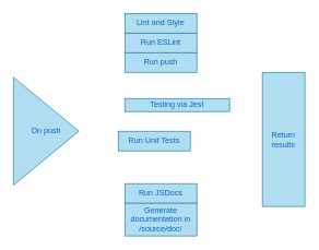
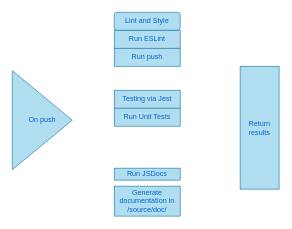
  <mxCell id="0" />
  <mxCell id="1" parent="0" />
- <mxCell id="2" value="&lt;font color=&quot;#0066cc&quot;&gt;Testing via Jest&lt;/font&gt;" style="rounded=0;whiteSpace=wrap;html=1;fillColor=#b1ddf0;strokeColor=#10739e;" parent="1" vertex="1"><mxGeometry x="190" y="150" width="160" height="20" as="geometry" /></mxCell>
+ <mxCell id="2" value="&lt;font color=&quot;#0066cc&quot;&gt;Testing via Jest&lt;/font&gt;" style="rounded=0;whiteSpace=wrap;html=1;fillColor=#b1ddf0;strokeColor=#10739e;" parent="1" vertex="1"><mxGeometry x="190" y="150" width="110" height="30" as="geometry" /></mxCell>
  <mxCell id="3" value="&lt;font color=&quot;#0066cc&quot;&gt;On push&lt;/font&gt;" style="triangle;whiteSpace=wrap;html=1;fillColor=#b1ddf0;strokeColor=#10739e;" parent="1" vertex="1"><mxGeometry x="20" y="117.5" width="100" height="165" as="geometry" /></mxCell>
- <mxCell id="4" value="&lt;font color=&quot;#0066cc&quot;&gt;Run Unit Tests&lt;/font&gt;" style="rounded=0;whiteSpace=wrap;html=1;fillColor=#b1ddf0;strokeColor=#10739e;" parent="1" vertex="1"><mxGeometry x="180" y="200" width="110" height="30" as="geometry" /></mxCell>
- <mxCell id="5" value="&lt;font color=&quot;#0066cc&quot;&gt;Run JSDocs&lt;/font&gt;" style="rounded=0;whiteSpace=wrap;html=1;fillColor=#b1ddf0;strokeColor=#10739e;" parent="1" vertex="1"><mxGeometry x="190" y="280" width="110" height="30" as="geometry" /></mxCell>
+ <mxCell id="4" value="&lt;font color=&quot;#0066cc&quot;&gt;Run Unit Tests&lt;/font&gt;" style="rounded=0;whiteSpace=wrap;html=1;fillColor=#b1ddf0;strokeColor=#10739e;" parent="1" vertex="1"><mxGeometry x="190" y="180" width="110" height="30" as="geometry" /></mxCell>
+ <mxCell id="5" value="&lt;font color=&quot;#0066cc&quot;&gt;Run JSDocs&lt;/font&gt;" style="rounded=0;whiteSpace=wrap;html=1;fillColor=#b1ddf0;strokeColor=#10739e;" parent="1" vertex="1"><mxGeometry x="190" y="280" width="110" height="20" as="geometry" /></mxCell>
  <mxCell id="6" value="&lt;font color=&quot;#0066cc&quot;&gt;Generate documentation in /source/doc/&lt;/font&gt;" style="rounded=0;whiteSpace=wrap;html=1;fillColor=#b1ddf0;strokeColor=#10739e;" parent="1" vertex="1"><mxGeometry x="190" y="310" width="110" height="50" as="geometry" /></mxCell>
- <mxCell id="7" value="&lt;font color=&quot;#0066cc&quot;&gt;Lint and Style&lt;/font&gt;" style="rounded=0;whiteSpace=wrap;html=1;fillColor=#b1ddf0;strokeColor=#10739e;" parent="1" vertex="1"><mxGeometry x="190" y="20" width="110" height="30" as="geometry" /></mxCell>
+ <mxCell id="7" value="&lt;font color=&quot;#0066cc&quot;&gt;Lint and Style&lt;/font&gt;" style="whiteSpace=wrap;html=1;fillColor=#b1ddf0;strokeColor=#10739e;rounded=1;" parent="1" vertex="1"><mxGeometry x="190" y="20" width="110" height="30" as="geometry" /></mxCell>
  <mxCell id="8" value="&lt;font color=&quot;#0066cc&quot;&gt;Run ESLint&lt;/font&gt;" style="rounded=0;whiteSpace=wrap;html=1;fillColor=#b1ddf0;strokeColor=#10739e;" parent="1" vertex="1"><mxGeometry x="190" y="50" width="110" height="30" as="geometry" /></mxCell>
  <mxCell id="9" value="&lt;font color=&quot;#0066cc&quot;&gt;Run push&lt;/font&gt;" style="rounded=0;whiteSpace=wrap;html=1;fillColor=#b1ddf0;strokeColor=#10739e;" parent="1" vertex="1"><mxGeometry x="190" y="80" width="110" height="30" as="geometry" /></mxCell>
  <mxCell id="10" value="&lt;font color=&quot;#0066cc&quot;&gt;Return results&lt;/font&gt;" style="rounded=0;whiteSpace=wrap;html=1;fillColor=#b1ddf0;strokeColor=#10739e;" parent="1" vertex="1"><mxGeometry x="400" y="110" width="65" height="205" as="geometry" /></mxCell>
